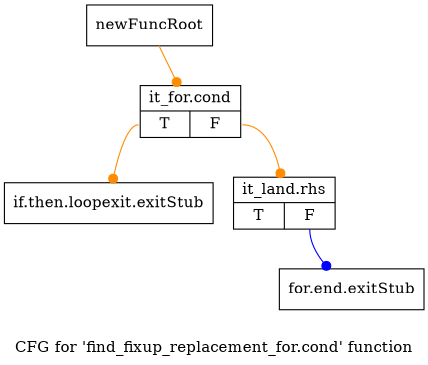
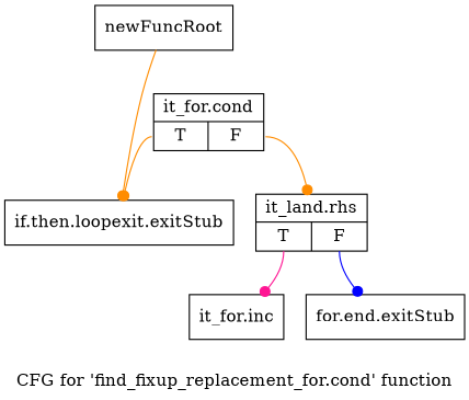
  digraph {
    label="CFG for 'find_fixup_replacement_for.cond' function"
    node [shape=record]
    edge [arrowhead=dot color=darkorange tailport=s0]
    n1 [label="{newFuncRoot}"]
    n2 [label="{it_for.cond|{<s0>T|<s1>F}}"]
    n3 [label="{if.then.loopexit.exitStub}"]
    n4 [label="{it_land.rhs|{<s0>T|<s1>F}}"]
    n5 [label="{for.end.exitStub}"]
-   n1 -> n2 [tailport=""]
+   n6 [label="{it_for.inc}"]
+   n1 -> n3 [tailport=""]
    n2 -> n3
    n2 -> n4 [tailport=s1]
    n4 -> n5 [color=blue tailport=s1]
+   n4 -> n6 [color=deeppink]
  }
